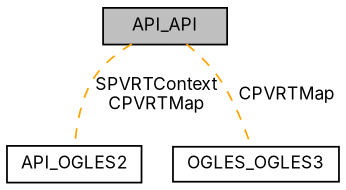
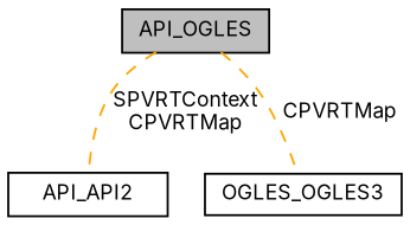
  digraph {
    fontname=Inter
    rankdir=TB
    node [color=black fillcolor=white fontname=Inter fontsize=10 shape=record style=filled]
    edge [color=orange dir=none fontname=Inter fontsize=10 labelfontname=Helvetica labelfontsize=10 shape=plaintext style=dashed]
-   n1 [height=0.2 label=API_OGLES2 width=0.4]
+   n1 [height=0.2 label=API_API2 width=0.4]
    n2 [height=0.2 label=OGLES_OGLES3 width=0.4]
-   n3 [fillcolor=grey75 fontcolor=black height=0.2 label=API_API width=0.4]
+   n3 [fillcolor=grey75 fontcolor=black height=0.2 label=API_OGLES width=0.4]
    n3 -> n1 [label="SPVRTContext\nCPVRTMap"]
    n3 -> n2 [label=CPVRTMap]
  }
